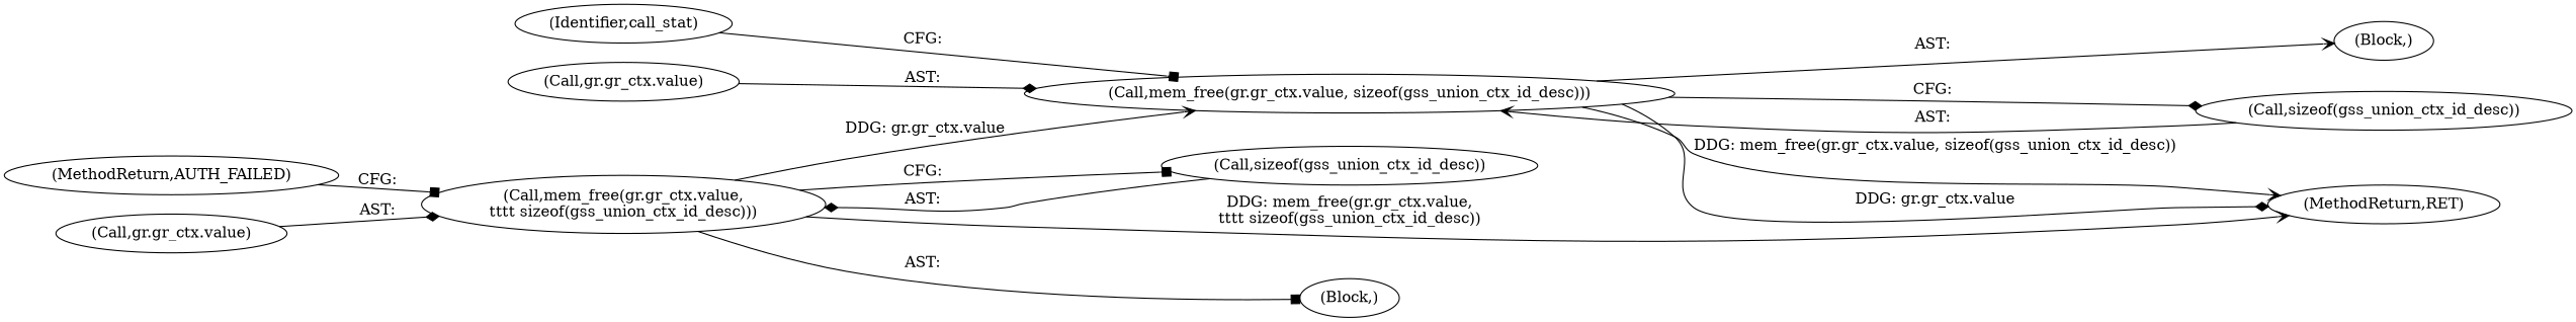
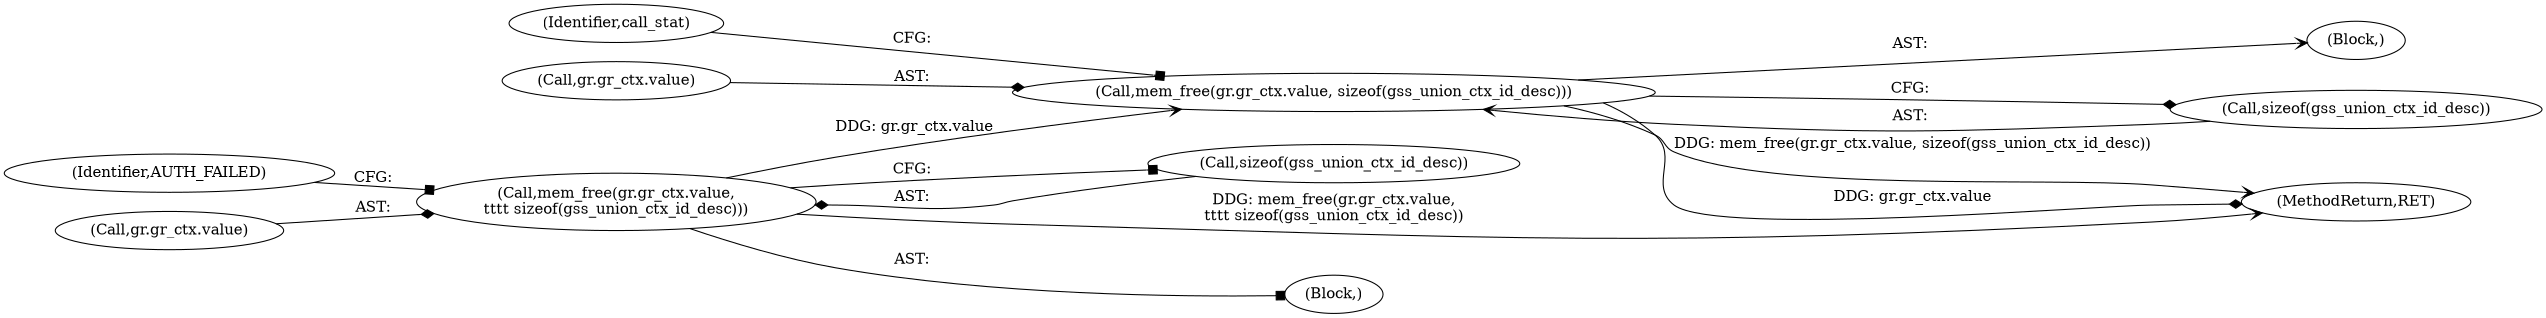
  digraph {
    rankdir=LR
    edge [arrowhead=vee]
    n1 [label="(Call,mem_free(gr.gr_ctx.value,\n\t\t\t\t sizeof(gss_union_ctx_id_desc)))"]
    n2 [label="(Call,mem_free(gr.gr_ctx.value, sizeof(gss_union_ctx_id_desc)))"]
    n3 [label="(Call,sizeof(gss_union_ctx_id_desc))"]
    n4 [label="(MethodReturn,RET)"]
    n5 [label="(Block,)"]
    n6 [label="(Call,sizeof(gss_union_ctx_id_desc))"]
    n7 [label="(Block,)"]
    n8 [label="(Identifier,call_stat)"]
-   n9 [label="(MethodReturn,AUTH_FAILED)"]
+   n9 [label="(Identifier,AUTH_FAILED)"]
    n10 [label="(Call,gr.gr_ctx.value)"]
    n11 [label="(Call,gr.gr_ctx.value)"]
    n1 -> n2 [label="DDG: gr.gr_ctx.value"]
    n1 -> n3 [label="CFG: " arrowhead=box]
    n1 -> n4 [label="DDG: mem_free(gr.gr_ctx.value,\n\t\t\t\t sizeof(gss_union_ctx_id_desc))"]
    n1 -> n5 [label="AST: " arrowhead=box]
    n2 -> n4 [label="DDG: mem_free(gr.gr_ctx.value, sizeof(gss_union_ctx_id_desc))"]
    n2 -> n4 [label="DDG: gr.gr_ctx.value" arrowhead=diamond]
    n2 -> n6 [label="CFG: " arrowhead=diamond]
    n2 -> n7 [label="AST: "]
    n3 -> n1 [label="AST: " arrowhead=diamond]
    n6 -> n2 [label="AST: "]
    n8 -> n2 [label="CFG: " arrowhead=box]
    n9 -> n1 [label="CFG: " arrowhead=box]
    n10 -> n2 [label="AST: " arrowhead=diamond]
    n11 -> n1 [label="AST: " arrowhead=diamond]
  }
